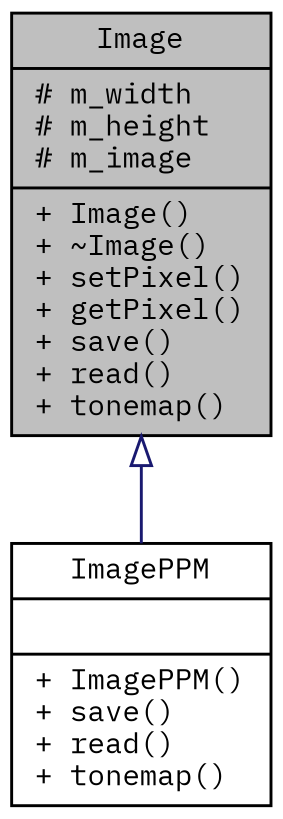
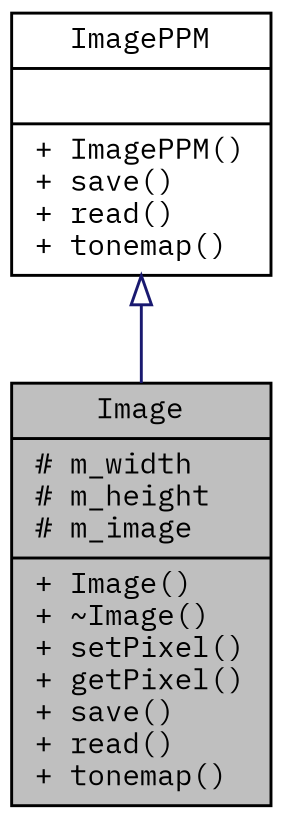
  digraph {
    fontname="IBM Plex Mono"
    node [color=black fontname="IBM Plex Mono" fontsize=10 shape=record style=filled]
    n1 [fillcolor=grey75 fontcolor=black height=0.2 label="{Image\n|# m_width\l# m_height\l# m_image\l|+ Image()\l+ ~Image()\l+ setPixel()\l+ getPixel()\l+ save()\l+ read()\l+ tonemap()\l}" width=0.4]
    n2 [fillcolor=white height=0.2 label="{ImagePPM\n||+ ImagePPM()\l+ save()\l+ read()\l+ tonemap()\l}" width=0.4]
-   n1 -> n2 [arrowtail=onormal color=midnightblue dir=back fontname="IBM Plex Mono" fontsize=10 labelfontname=Helvetica labelfontsize=10 style=solid]
+   n2 -> n1 [arrowtail=onormal color=midnightblue dir=back fontname="IBM Plex Mono" fontsize=10 labelfontname=Helvetica labelfontsize=10 style=solid]
  }
